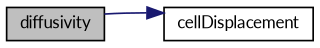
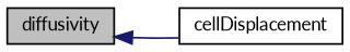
  digraph {
    rankdir=LR
    fontname=Lato
    node [color=black fontname=Lato fontsize=10 shape=record]
    n1 [fillcolor=grey75 fontcolor=black height=0.2 label=diffusivity style=filled width=0.4]
    n2 [height=0.2 label=cellDisplacement width=0.4]
-   n2 -> n1 [color=midnightblue dir=back fontname=Lato fontsize=10 labelfontname=FreeSans labelfontsize=10 style=solid]
+   n1 -> n2 [color=midnightblue dir=back fontname=Lato fontsize=10 labelfontname=FreeSans labelfontsize=10 style=solid]
  }
